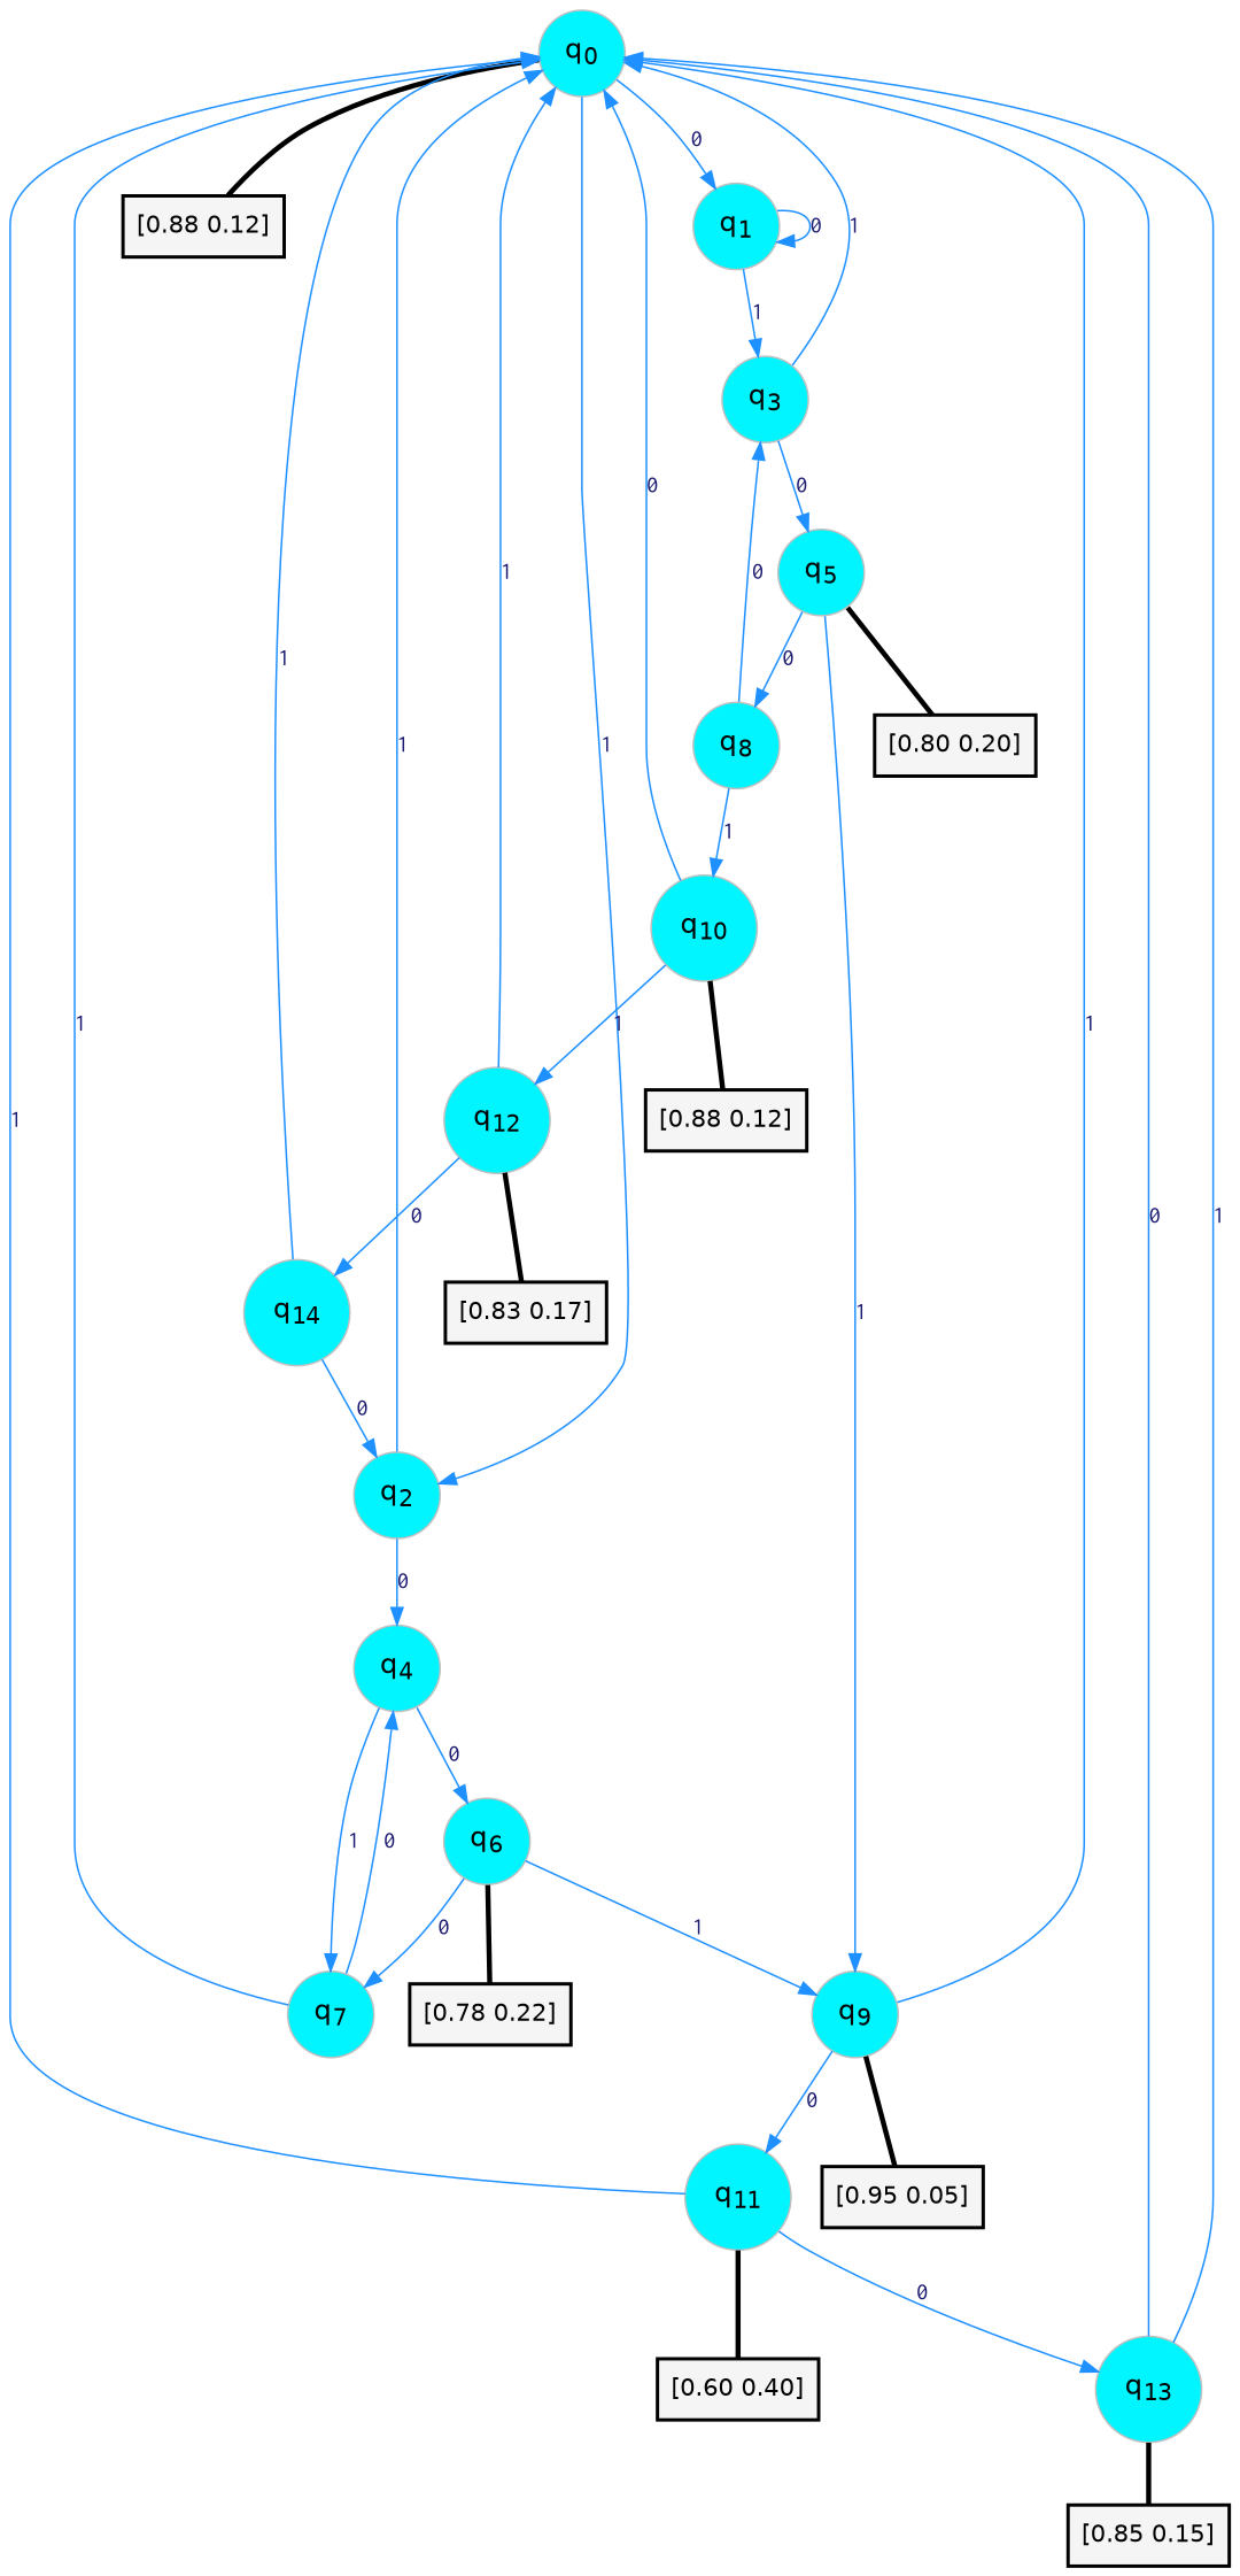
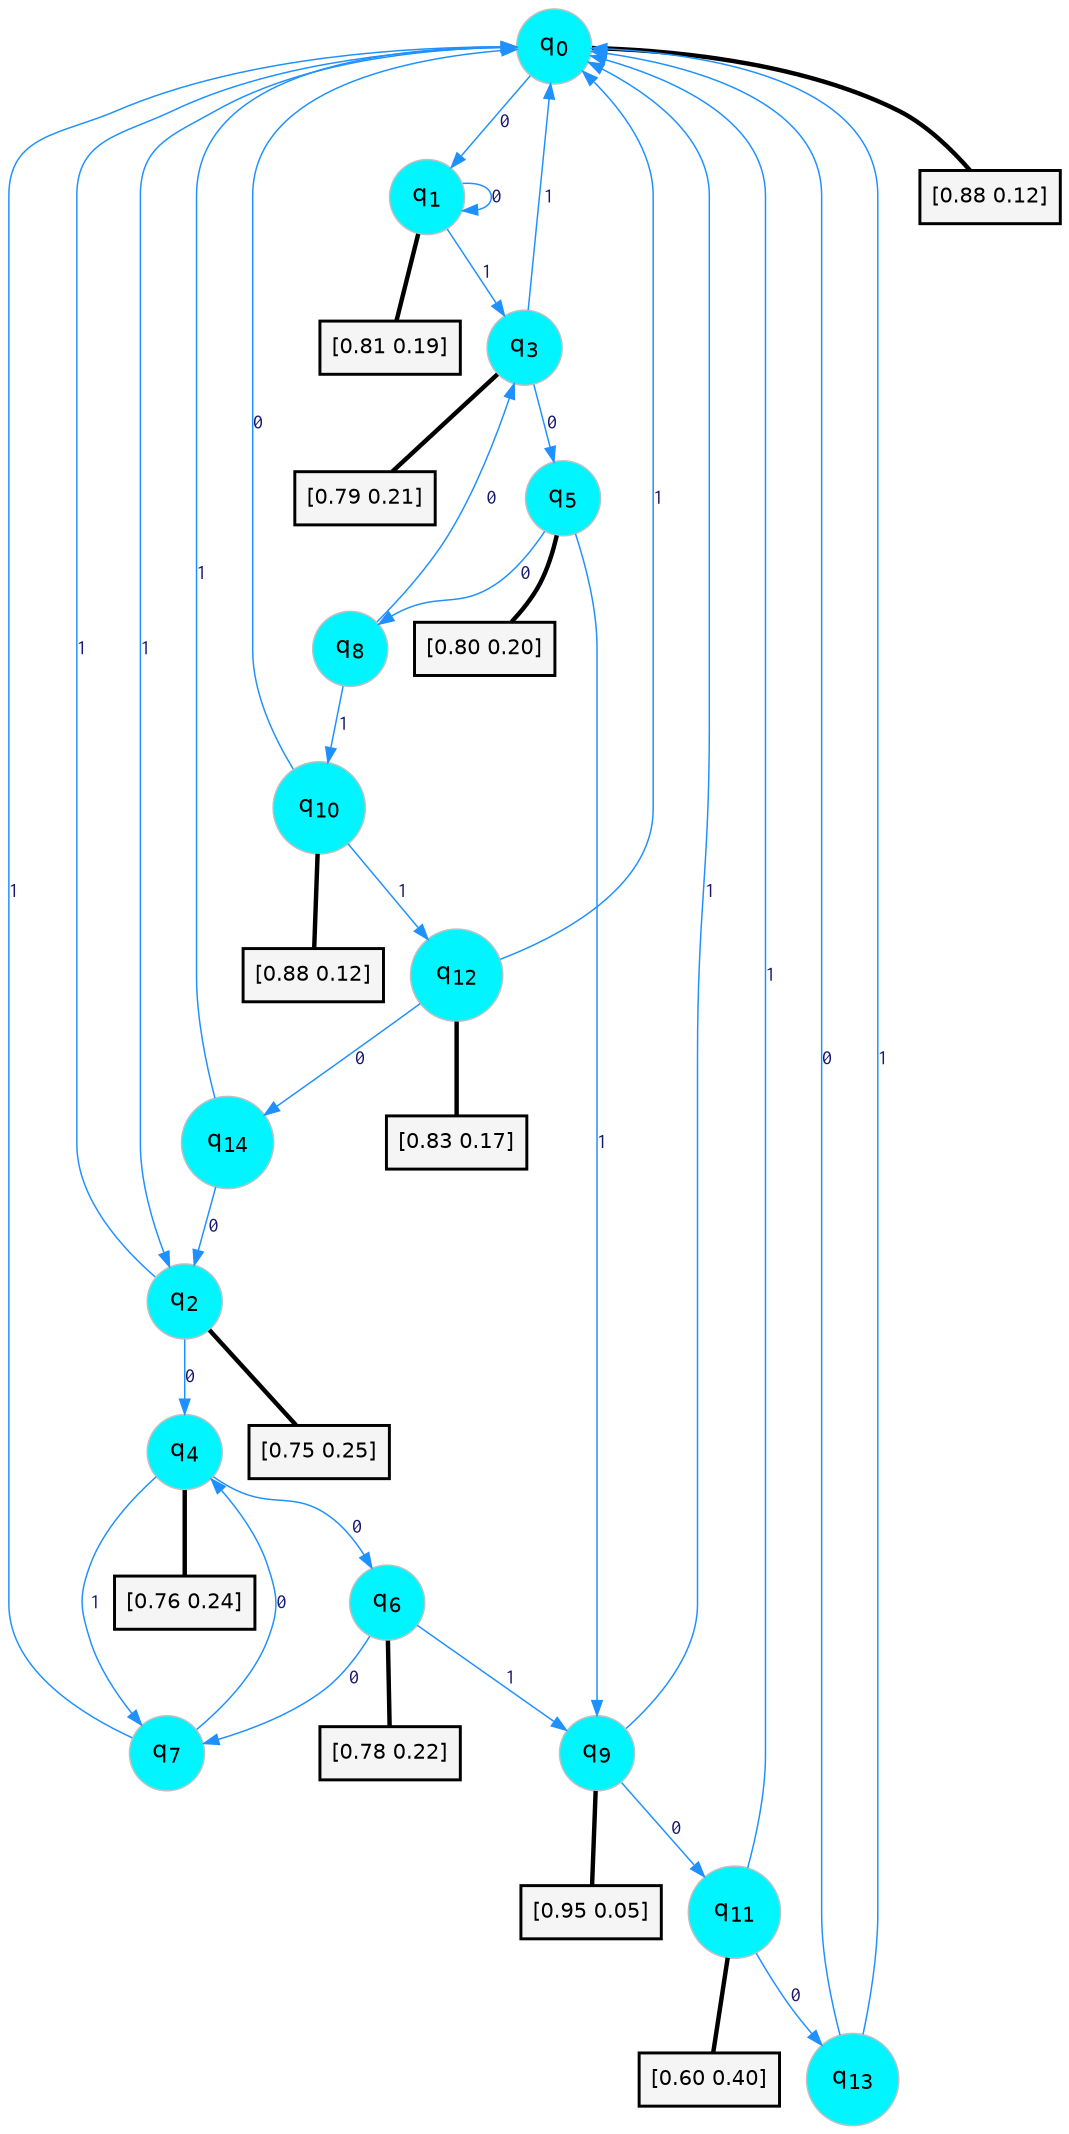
  digraph {
    rankdir=TD
    node [color=gray fillcolor=turquoise1 fontcolor=black fontname=Helvetica fontsize=16 fontweight=bold shape=circle style=filled]
    edge [arrowsize=1 color=dodgerblue1 fontcolor=midnightblue fontname=courier fontweight=bold penwidth=1 style=solid weight=20]
    n1 [label=<q<SUB>0</SUB>>]
    n2 [label=<q<SUB>1</SUB>>]
    n3 [label=<q<SUB>2</SUB>>]
    n4 [color=black fillcolor=whitesmoke fontsize=14 label="[0.88 0.12]" penwidth=2 shape=box]
    n5 [label=<q<SUB>3</SUB>>]
+   n6 [color=black fillcolor=whitesmoke fontsize=14 label="[0.81 0.19]" penwidth=2 shape=box]
    n7 [label=<q<SUB>4</SUB>>]
+   n8 [color=black fillcolor=whitesmoke fontsize=14 label="[0.75 0.25]" penwidth=2 shape=box]
    n9 [label=<q<SUB>5</SUB>>]
+   n10 [color=black fillcolor=whitesmoke fontsize=14 label="[0.79 0.21]" penwidth=2 shape=box]
    n11 [label=<q<SUB>6</SUB>>]
    n12 [label=<q<SUB>7</SUB>>]
+   n13 [color=black fillcolor=whitesmoke fontsize=14 label="[0.76 0.24]" penwidth=2 shape=box]
    n14 [label=<q<SUB>8</SUB>>]
    n15 [label=<q<SUB>9</SUB>>]
    n16 [color=black fillcolor=whitesmoke fontsize=14 label="[0.80 0.20]" penwidth=2 shape=box]
    n17 [color=black fillcolor=whitesmoke fontsize=14 label="[0.78 0.22]" penwidth=2 shape=box]
    n18 [label=<q<SUB>10</SUB>>]
    n19 [label=<q<SUB>11</SUB>>]
    n20 [color=black fillcolor=whitesmoke fontsize=14 label="[0.95 0.05]" penwidth=2 shape=box]
    n21 [label=<q<SUB>12</SUB>>]
    n22 [color=black fillcolor=whitesmoke fontsize=14 label="[0.88 0.12]" penwidth=2 shape=box]
    n23 [label=<q<SUB>13</SUB>>]
    n24 [color=black fillcolor=whitesmoke fontsize=14 label="[0.60 0.40]" penwidth=2 shape=box]
    n25 [label=<q<SUB>14</SUB>>]
    n26 [color=black fillcolor=whitesmoke fontsize=14 label="[0.83 0.17]" penwidth=2 shape=box]
-   n27 [color=black fillcolor=whitesmoke fontsize=14 label="[0.85 0.15]" penwidth=2 shape=box]
    n1 -> n2 [label=0]
    n1 -> n3 [label=1]
    n1 -> n4 [arrowhead=none color=black penwidth=3]
    n2 -> n2 [label=0]
    n2 -> n5 [label=1]
+   n2 -> n6 [arrowhead=none color=black penwidth=3]
    n3 -> n1 [label=1]
    n3 -> n7 [label=0]
+   n3 -> n8 [arrowhead=none color=black penwidth=3]
    n5 -> n1 [label=1]
    n5 -> n9 [label=0]
+   n5 -> n10 [arrowhead=none color=black penwidth=3]
    n7 -> n11 [label=0]
    n7 -> n12 [label=1]
+   n7 -> n13 [arrowhead=none color=black penwidth=3]
    n9 -> n14 [label=0]
    n9 -> n15 [label=1]
    n9 -> n16 [arrowhead=none color=black penwidth=3]
    n11 -> n12 [label=0]
    n11 -> n15 [label=1]
    n11 -> n17 [arrowhead=none color=black penwidth=3]
    n12 -> n1 [label=1]
    n12 -> n7 [label=0]
    n14 -> n5 [label=0]
    n14 -> n18 [label=1]
    n15 -> n1 [label=1]
    n15 -> n19 [label=0]
    n15 -> n20 [arrowhead=none color=black penwidth=3]
    n18 -> n1 [label=0]
    n18 -> n21 [label=1]
    n18 -> n22 [arrowhead=none color=black penwidth=3]
    n19 -> n1 [label=1]
    n19 -> n23 [label=0]
    n19 -> n24 [arrowhead=none color=black penwidth=3]
    n21 -> n1 [label=1]
    n21 -> n25 [label=0]
    n21 -> n26 [arrowhead=none color=black penwidth=3]
    n23 -> n1 [label=0]
    n23 -> n1 [label=1]
-   n23 -> n27 [arrowhead=none color=black penwidth=3]
    n25 -> n1 [label=1]
    n25 -> n3 [label=0]
  }
